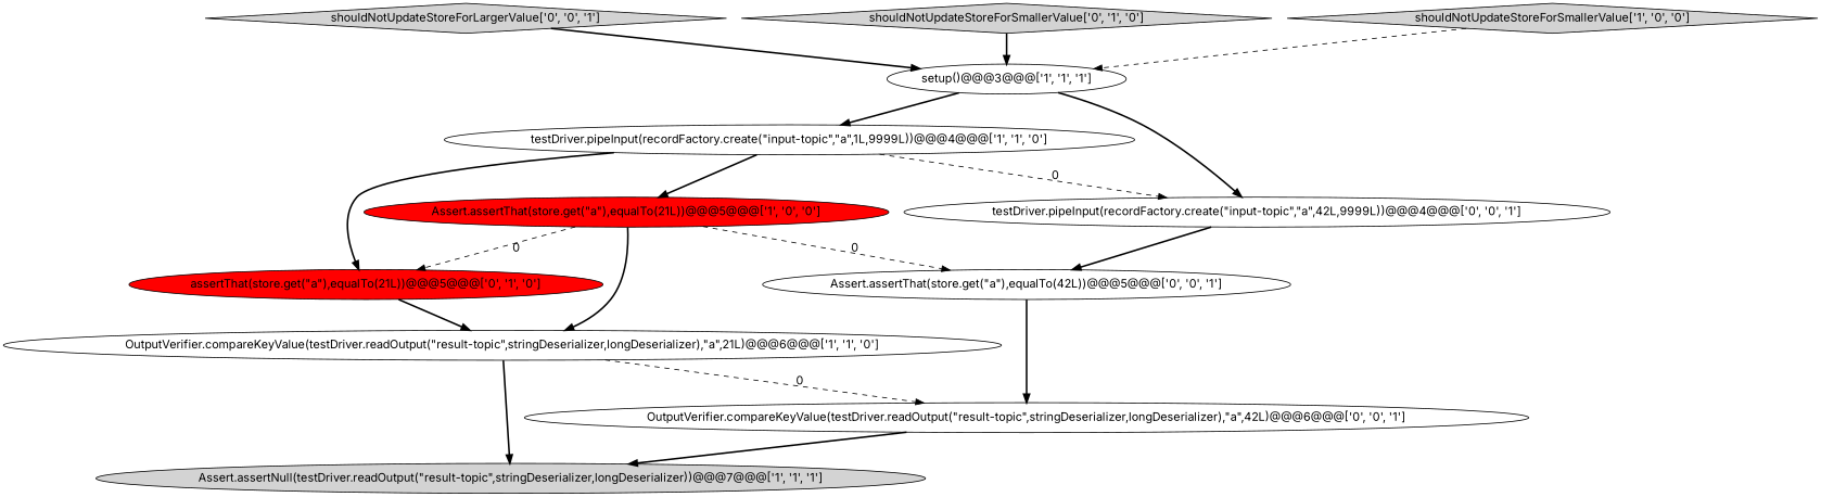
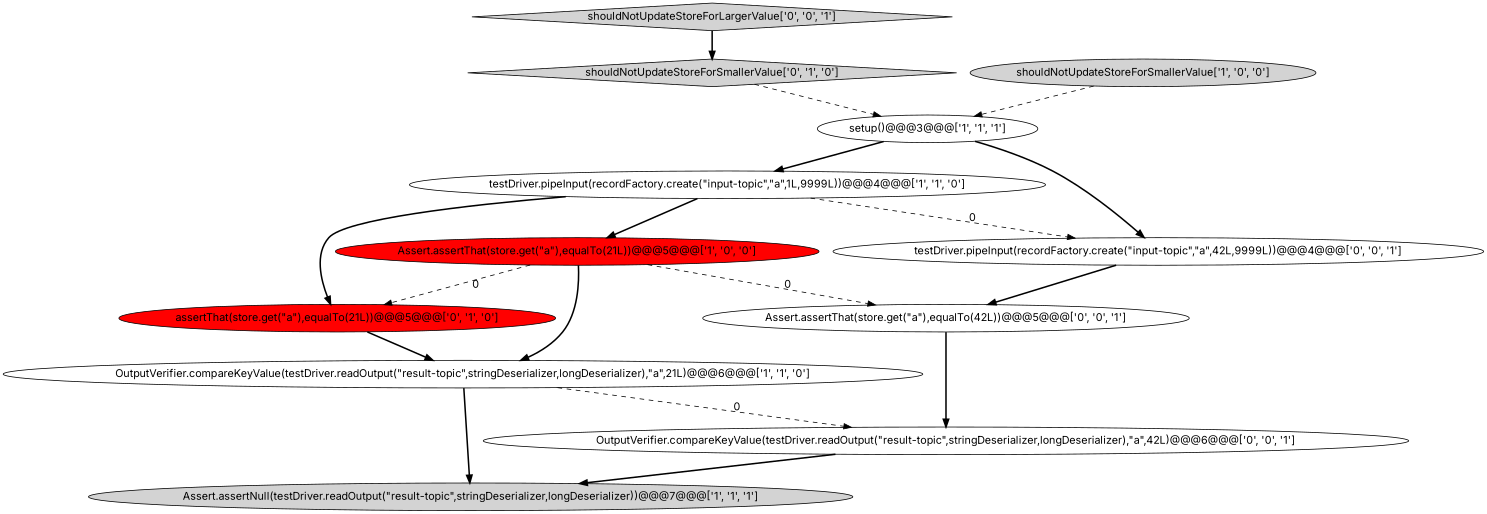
  digraph {
    fontname=Inter
    node [fillcolor=white fontname=Inter shape=ellipse style=filled]
    edge [fontname=Inter style=bold]
    n1 [label="OutputVerifier.compareKeyValue(testDriver.readOutput(\"result-topic\",stringDeserializer,longDeserializer),\"a\",42L)@@@6@@@['0', '0', '1']"]
    n2 [fillcolor=lightgray label="Assert.assertNull(testDriver.readOutput(\"result-topic\",stringDeserializer,longDeserializer))@@@7@@@['1', '1', '1']"]
    n3 [fillcolor=red label="assertThat(store.get(\"a\"),equalTo(21L))@@@5@@@['0', '1', '0']"]
    n4 [label="OutputVerifier.compareKeyValue(testDriver.readOutput(\"result-topic\",stringDeserializer,longDeserializer),\"a\",21L)@@@6@@@['1', '1', '0']"]
    n5 [label="testDriver.pipeInput(recordFactory.create(\"input-topic\",\"a\",1L,9999L))@@@4@@@['1', '1', '0']"]
    n6 [fillcolor=red label="Assert.assertThat(store.get(\"a\"),equalTo(21L))@@@5@@@['1', '0', '0']"]
    n7 [label="testDriver.pipeInput(recordFactory.create(\"input-topic\",\"a\",42L,9999L))@@@4@@@['0', '0', '1']"]
    n8 [label="Assert.assertThat(store.get(\"a\"),equalTo(42L))@@@5@@@['0', '0', '1']"]
    n9 [fillcolor=lightgray label="shouldNotUpdateStoreForLargerValue['0', '0', '1']" shape=diamond]
    n10 [label="setup()@@@3@@@['1', '1', '1']"]
    n11 [fillcolor=lightgray label="shouldNotUpdateStoreForSmallerValue['0', '1', '0']" shape=diamond]
-   n12 [fillcolor=lightgray label="shouldNotUpdateStoreForSmallerValue['1', '0', '0']" shape=diamond]
+   n12 [fillcolor=lightgray label="shouldNotUpdateStoreForSmallerValue['1', '0', '0']"]
    n1 -> n2
    n3 -> n4
    n4 -> n1 [label=0 style=dashed]
    n4 -> n2
    n5 -> n3
    n5 -> n6
    n5 -> n7 [label=0 style=dashed]
    n6 -> n3 [label=0 style=dashed]
    n6 -> n4
    n6 -> n8 [label=0 style=dashed]
    n7 -> n8
    n8 -> n1
-   n9 -> n10
+   n9 -> n11
    n10 -> n5
    n10 -> n7
-   n11 -> n10
+   n11 -> n10 [style=dashed]
    n12 -> n10 [style=dashed]
  }
